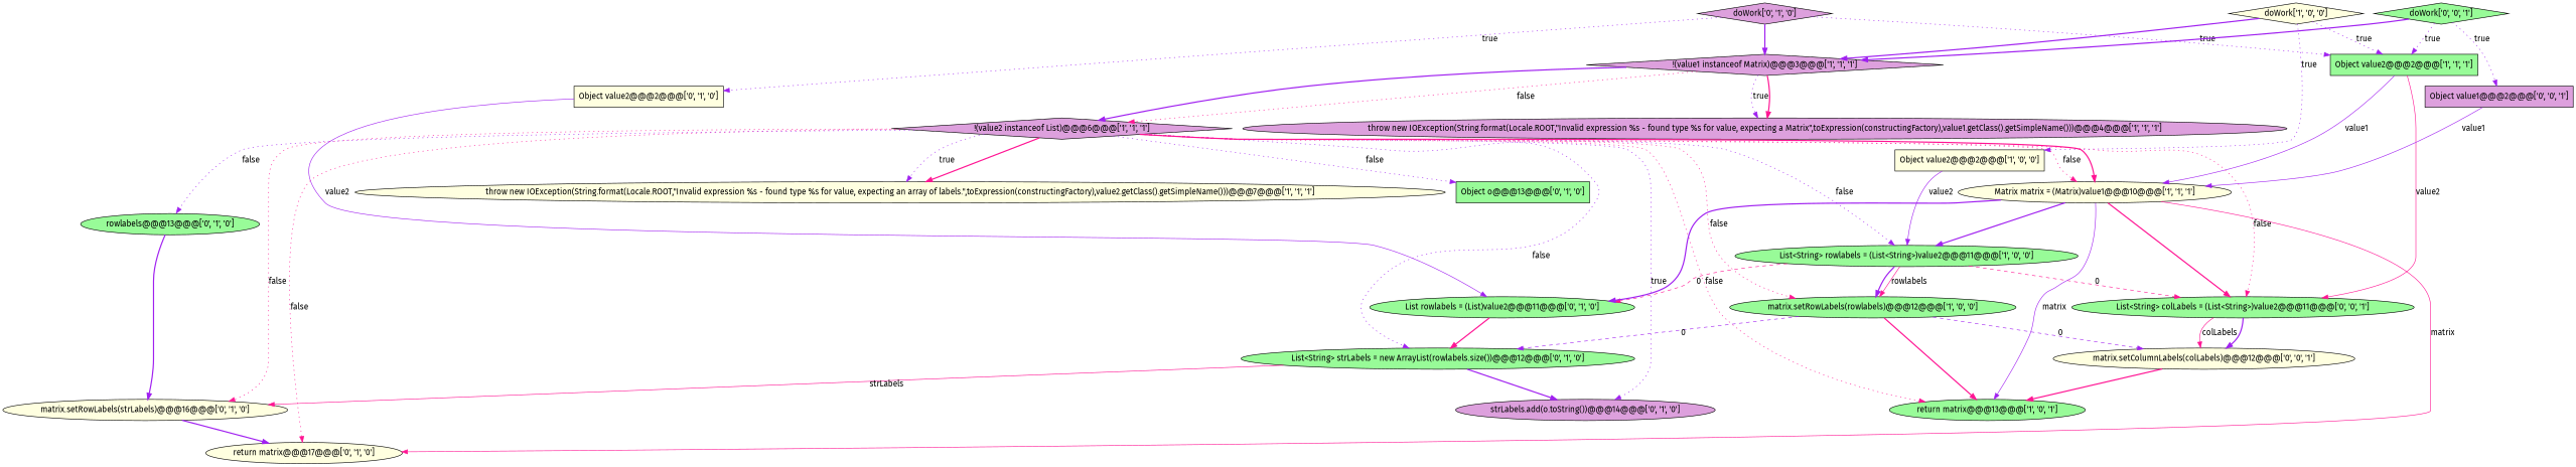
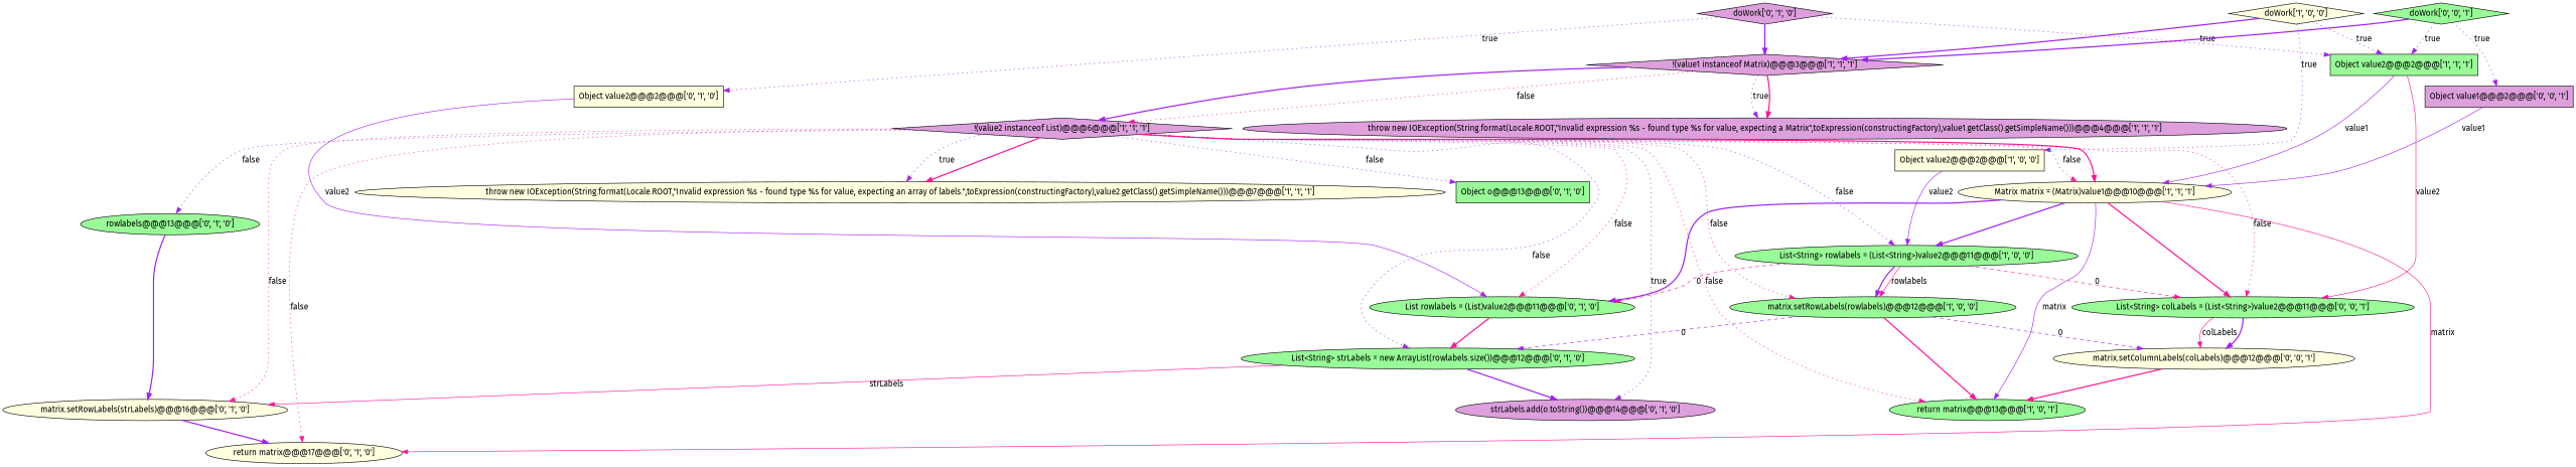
  digraph {
    fontname="Fira Sans"
    node [fillcolor=palegreen fontname="Fira Sans" shape=ellipse style=filled]
    edge [color=purple fontname="Fira Sans" style=dotted]
    n1 [label="List<String> strLabels = new ArrayList(rowlabels.size())@@@12@@@['0', '1', '0']"]
    n2 [fillcolor=plum label="strLabels.add(o.toString())@@@14@@@['0', '1', '0']"]
    n3 [fillcolor=lightyellow label="matrix.setRowLabels(strLabels)@@@16@@@['0', '1', '0']"]
    n4 [fillcolor=lightyellow label="return matrix@@@17@@@['0', '1', '0']"]
    n5 [label="return matrix@@@13@@@['1', '0', '1']"]
    n6 [fillcolor=lightyellow label="Object value2@@@2@@@['0', '1', '0']" shape=box]
    n7 [label="List rowlabels = (List)value2@@@11@@@['0', '1', '0']"]
    n8 [label="List<String> rowlabels = (List<String>)value2@@@11@@@['1', '0', '0']"]
    n9 [label="matrix.setRowLabels(rowlabels)@@@12@@@['1', '0', '0']"]
    n10 [label="List<String> colLabels = (List<String>)value2@@@11@@@['0', '0', '1']"]
    n11 [fillcolor=lightyellow label="matrix.setColumnLabels(colLabels)@@@12@@@['0', '0', '1']"]
    n12 [label="rowlabels@@@13@@@['0', '1', '0']"]
    n13 [fillcolor=lightyellow label="doWork['1', '0', '0']" shape=diamond]
    n14 [fillcolor=plum label="!(value1 instanceof Matrix)@@@3@@@['1', '1', '1']" shape=diamond]
    n15 [fillcolor=lightyellow label="Object value2@@@2@@@['1', '0', '0']" shape=box]
    n16 [label="Object value2@@@2@@@['1', '1', '1']" shape=box]
    n17 [fillcolor=plum label="throw new IOException(String.format(Locale.ROOT,\"Invalid expression %s - found type %s for value, expecting a Matrix\",toExpression(constructingFactory),value1.getClass().getSimpleName()))@@@4@@@['1', '1', '1']"]
    n18 [fillcolor=plum label="!(value2 instanceof List)@@@6@@@['1', '1', '1']" shape=diamond]
    n19 [fillcolor=lightyellow label="Matrix matrix = (Matrix)value1@@@10@@@['1', '1', '1']"]
    n20 [fillcolor=lightyellow label="throw new IOException(String.format(Locale.ROOT,\"Invalid expression %s - found type %s for value, expecting an array of labels.\",toExpression(constructingFactory),value2.getClass().getSimpleName()))@@@7@@@['1', '1', '1']"]
    n21 [label="Object o@@@13@@@['0', '1', '0']" shape=box]
    n22 [fillcolor=plum label="doWork['0', '1', '0']" shape=diamond]
    n23 [label="doWork['0', '0', '1']" shape=diamond]
    n24 [fillcolor=plum label="Object value1@@@2@@@['0', '0', '1']" shape=box]
    n1 -> n2 [style=bold]
    n1 -> n3 [color=deeppink label=strLabels style=solid]
    n3 -> n4 [style=bold]
    n6 -> n7 [label=value2 style=solid]
    n7 -> n1 [color=deeppink style=bold]
    n8 -> n7 [color=deeppink label=0 style=dashed]
    n8 -> n9 [color=deeppink label=rowlabels style=solid]
    n8 -> n9 [style=bold]
    n8 -> n10 [color=deeppink label=0 style=dashed]
    n9 -> n1 [label=0 style=dashed]
    n9 -> n5 [color=deeppink style=bold]
    n9 -> n11 [label=0 style=dashed]
    n10 -> n11 [color=deeppink label=colLabels style=solid]
    n10 -> n11 [style=bold]
    n11 -> n5 [color=deeppink style=bold]
    n12 -> n3 [style=bold]
    n13 -> n14 [style=bold]
    n13 -> n15 [label=true]
    n13 -> n16 [label=true]
    n14 -> n17 [label=true]
    n14 -> n17 [color=deeppink style=bold]
    n14 -> n18 [color=deeppink label=false]
    n14 -> n18 [style=bold]
    n15 -> n8 [label=value2 style=solid]
    n16 -> n10 [color=deeppink label=value2 style=solid]
    n16 -> n19 [label=value1 style=solid]
    n18 -> n1 [label=false]
    n18 -> n2 [label=true]
    n18 -> n3 [color=deeppink label=false]
    n18 -> n4 [color=deeppink label=false]
    n18 -> n5 [color=deeppink label=false]
+   n18 -> n7 [color=deeppink label=false]
    n18 -> n8 [label=false]
    n18 -> n9 [color=deeppink label=false]
    n18 -> n10 [color=deeppink label=false]
    n18 -> n12 [label=false]
    n18 -> n19 [color=deeppink label=false]
    n18 -> n19 [color=deeppink style=bold]
    n18 -> n20 [color=deeppink style=bold]
    n18 -> n20 [label=true]
    n18 -> n21 [label=false]
    n19 -> n4 [color=deeppink label=matrix style=solid]
    n19 -> n5 [label=matrix style=solid]
    n19 -> n7 [style=bold]
    n19 -> n8 [style=bold]
    n19 -> n10 [color=deeppink style=bold]
    n22 -> n6 [label=true]
    n22 -> n14 [style=bold]
    n22 -> n16 [label=true]
    n23 -> n14 [style=bold]
    n23 -> n16 [label=true]
    n23 -> n24 [label=true]
    n24 -> n19 [label=value1 style=solid]
  }
